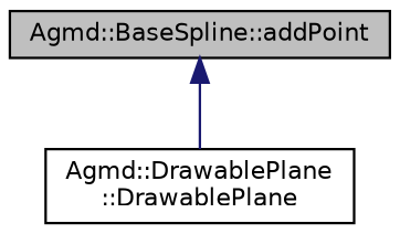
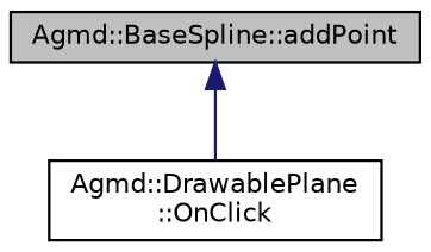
  digraph {
    rankdir=TB
    node [color=black fontname=Helvetica fontsize=10 shape=record style=filled]
    n1 [fillcolor=grey75 fontcolor=black height=0.2 label="Agmd::BaseSpline::addPoint" width=0.4]
-   n2 [fillcolor=white height=0.2 label="Agmd::DrawablePlane\l::DrawablePlane" width=0.4]
+   n2 [fillcolor=white height=0.2 label="Agmd::DrawablePlane\l::OnClick" width=0.4]
    n1 -> n2 [color=midnightblue dir=back fontname=Helvetica fontsize=10 labelfontname=Helvetica labelfontsize=10 style=solid]
  }
